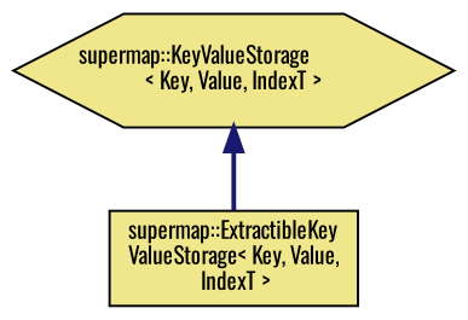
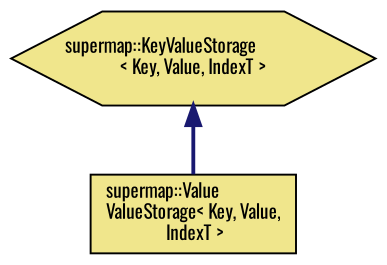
  digraph {
    fontname=Oswald
    node [color=black fillcolor=khaki fontname=Oswald fontsize=10 style=filled]
-   n1 [fontcolor=black height=0.2 label="supermap::ExtractibleKey\lValueStorage\< Key, Value,\l IndexT \>" shape=box width=0.4]
+   n1 [fontcolor=black height=0.2 label="supermap::Value\lValueStorage\< Key, Value,\l IndexT \>" shape=box width=0.4]
    n2 [height=0.2 label="supermap::KeyValueStorage\l\< Key, Value, IndexT \>" shape=hexagon width=0.4]
    n2 -> n1 [color=midnightblue dir=back fontname=Oswald fontsize=10 labelfontname=Helvetica labelfontsize=10 style=bold]
  }
